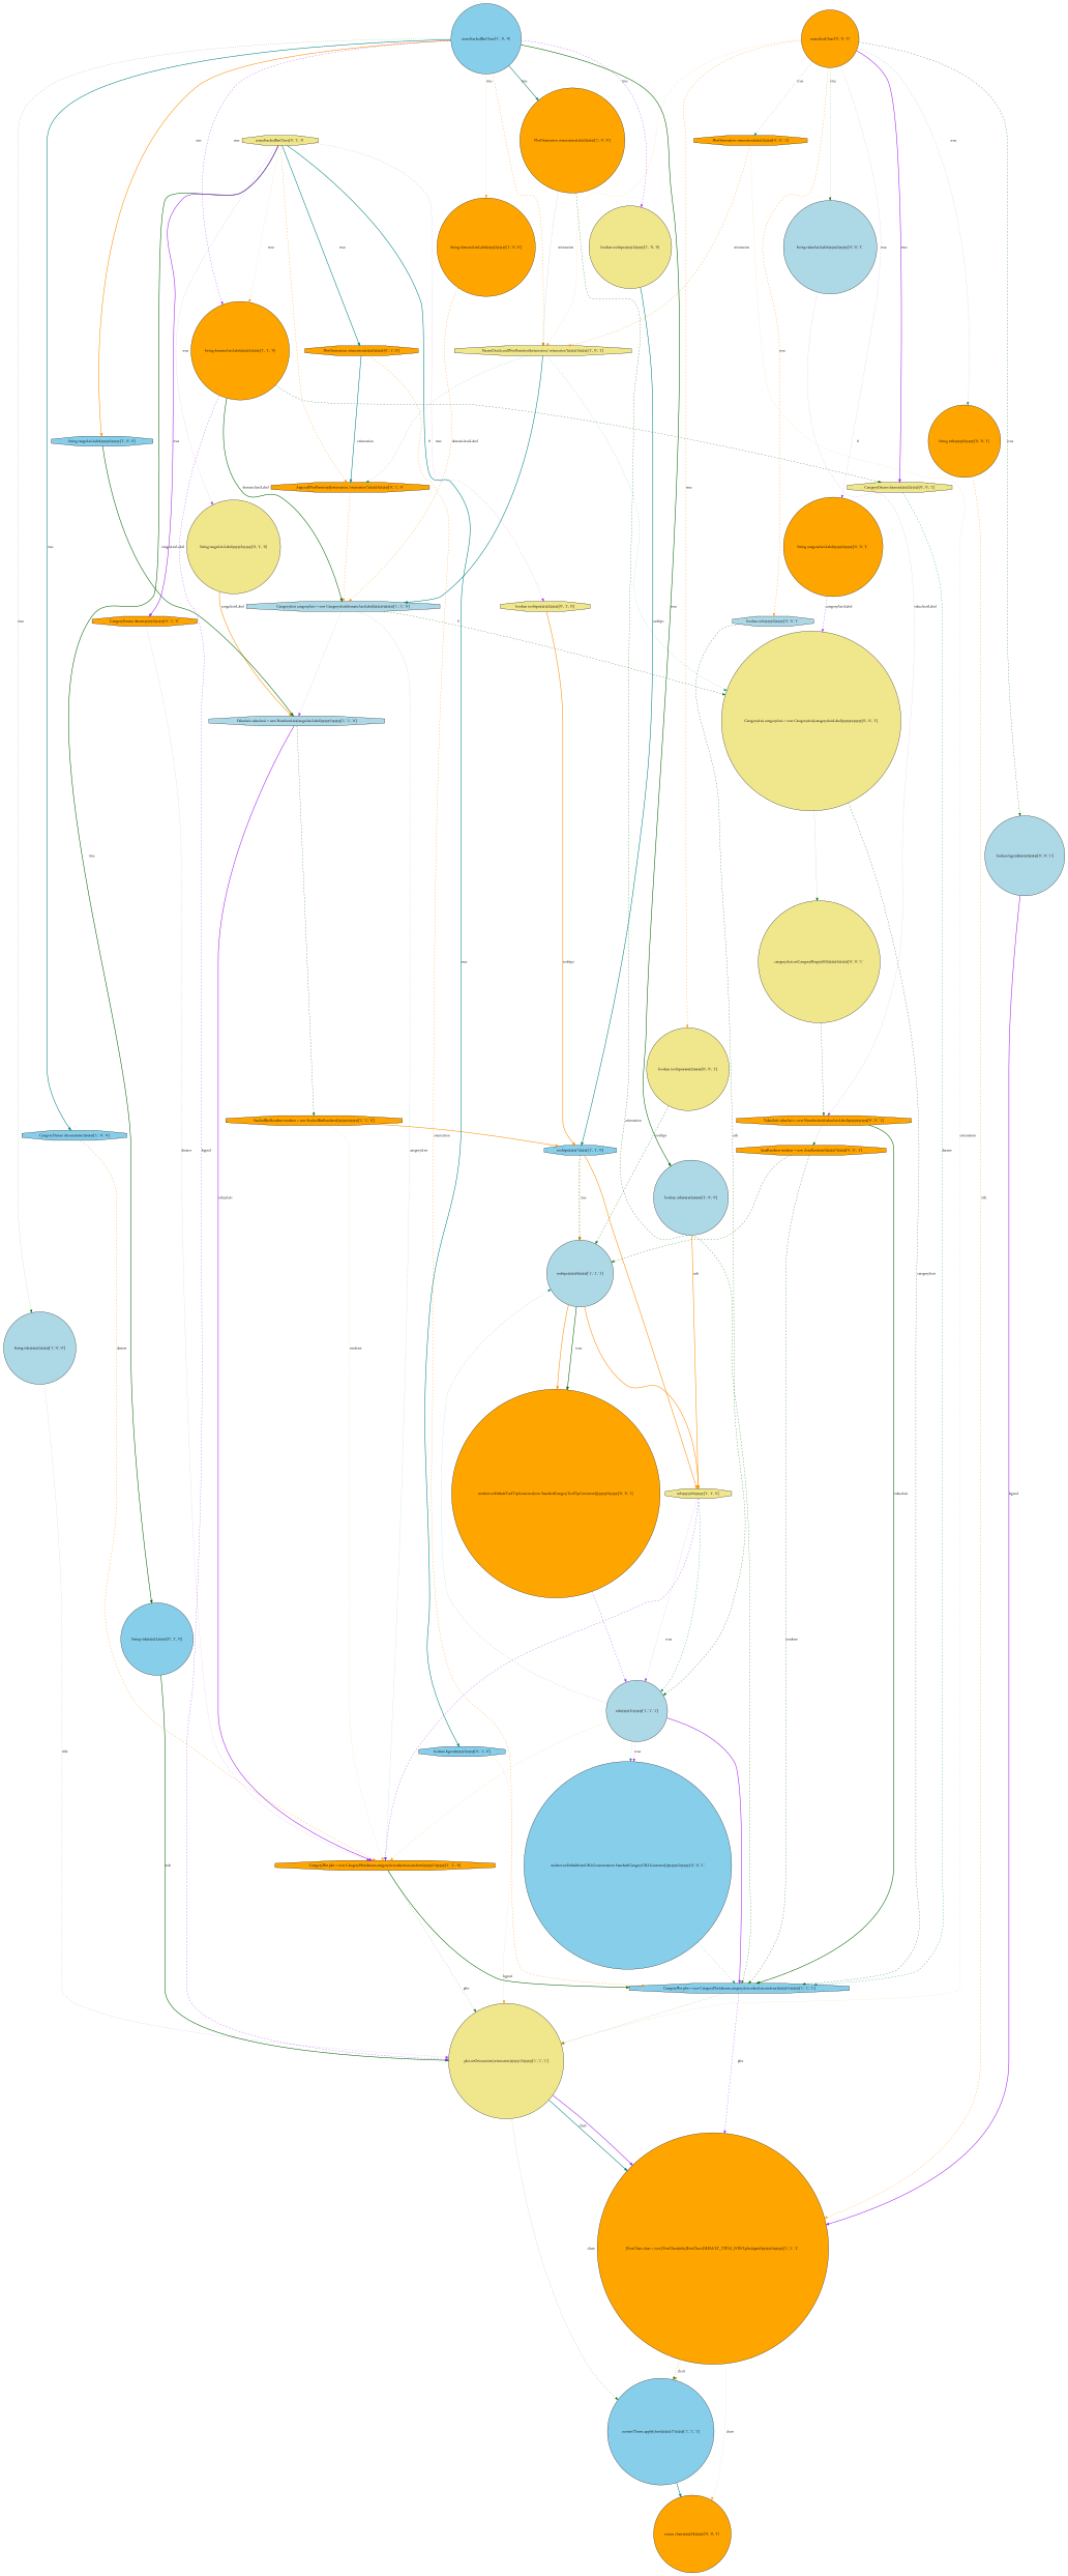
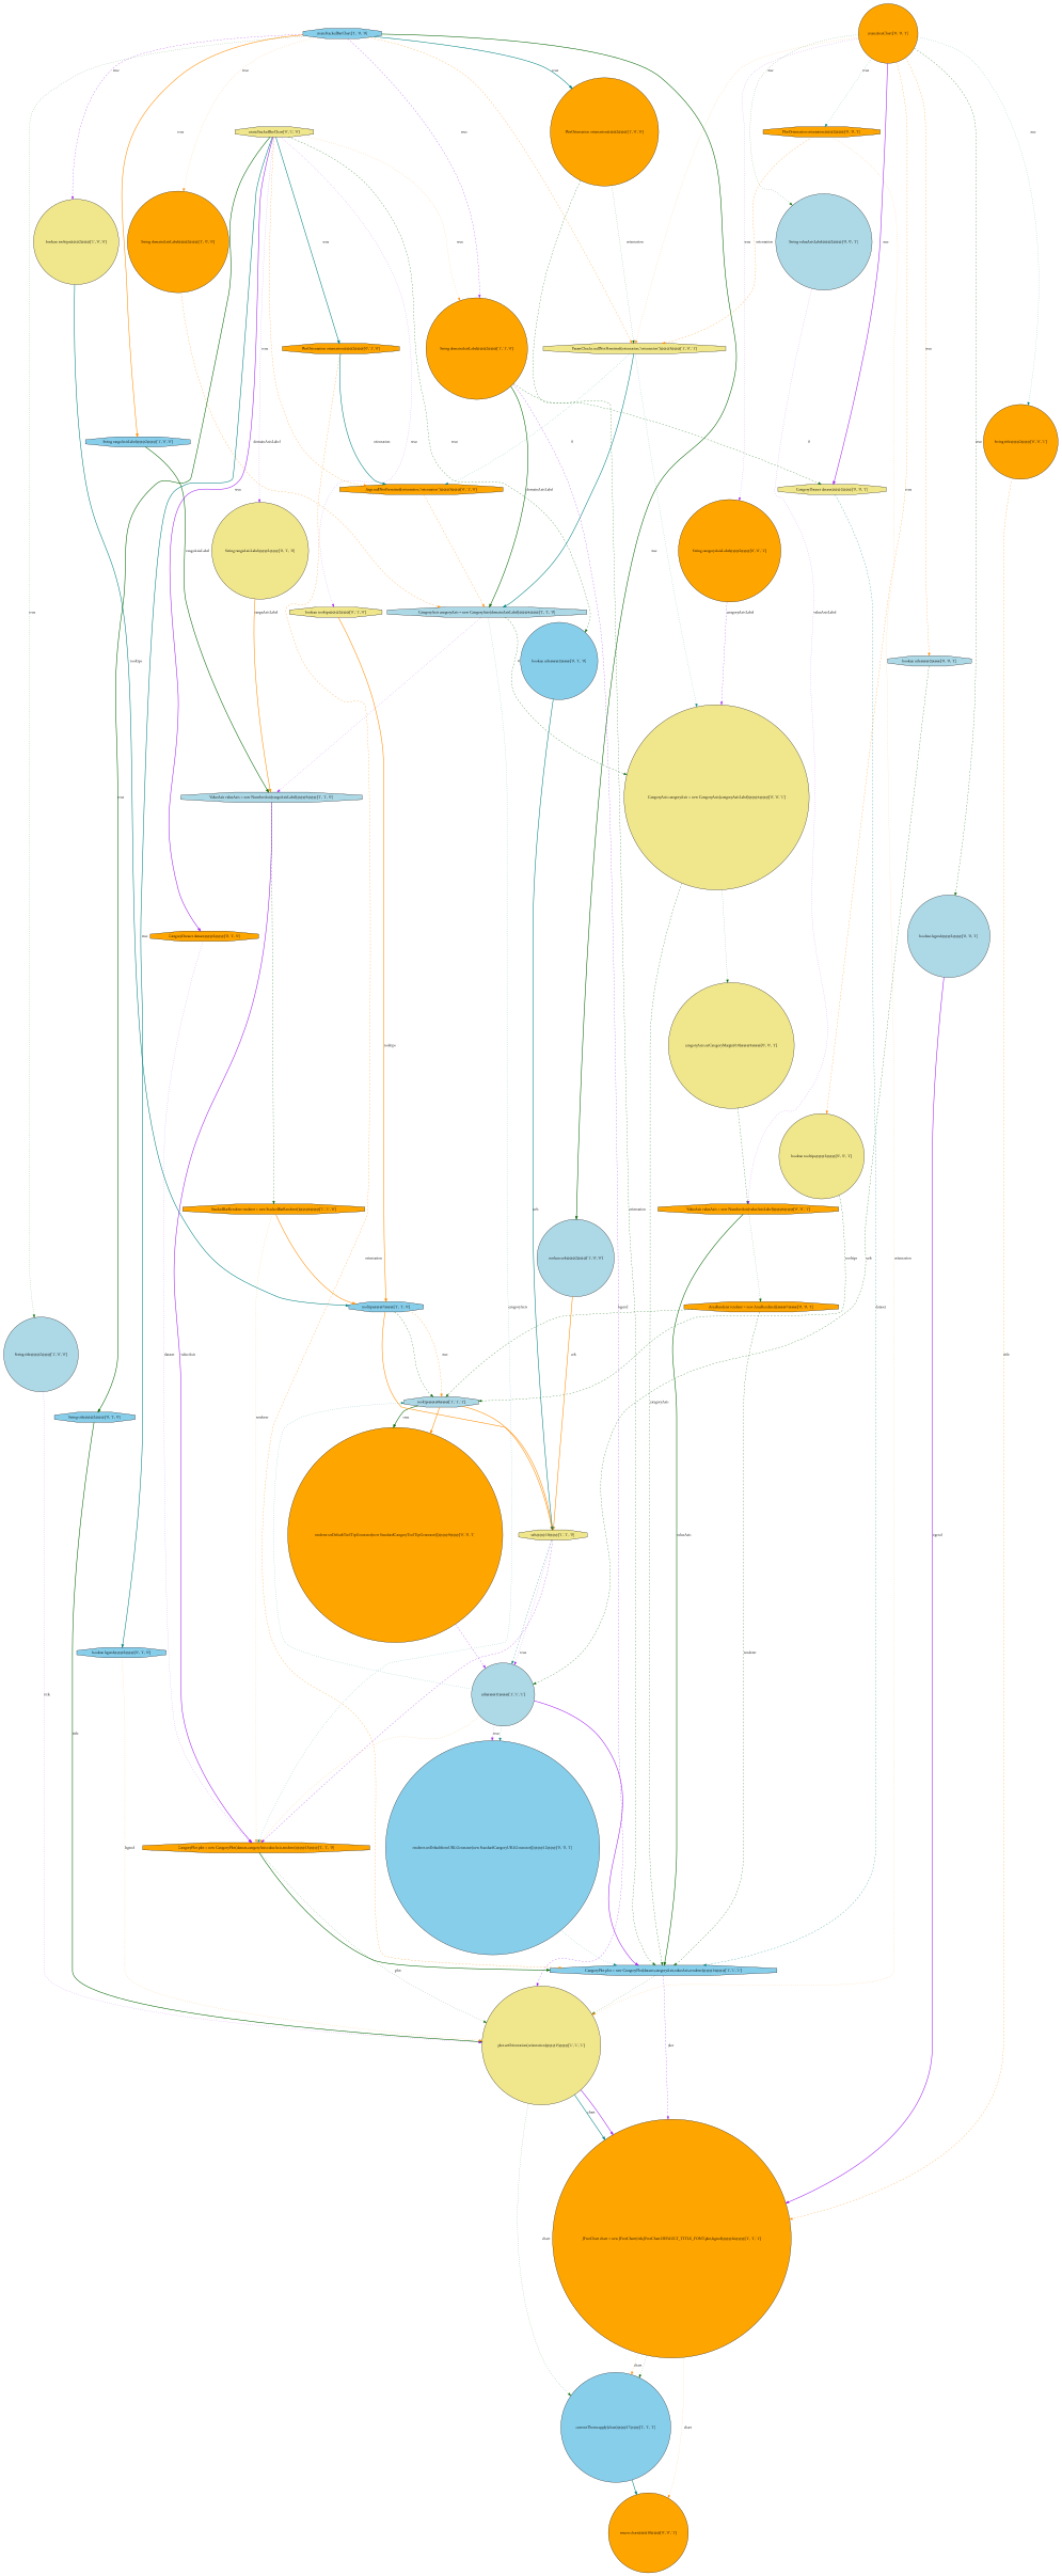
  digraph {
    fontname="EB Garamond"
    node [fillcolor=orange fontname="EB Garamond" shape=circle style=filled]
    edge [color=darkgreen fontname="EB Garamond" style=dotted]
    n1 [fillcolor=khaki label="String rangeAxisLabel@@@2@@@['0', '1', '0']"]
    n2 [fillcolor=lightblue label="ValueAxis valueAxis = new NumberAxis(rangeAxisLabel)@@@5@@@['1', '1', '0']" shape=octagon]
    n3 [label="CategoryPlot plot = new CategoryPlot(dataset,categoryAxis,valueAxis,renderer)@@@13@@@['1', '1', '0']" shape=octagon]
    n4 [label="StackedBarRenderer renderer = new StackedBarRenderer()@@@6@@@['1', '1', '0']" shape=octagon]
    n5 [fillcolor=khaki label="ParamChecks.nullNotPermitted(orientation,\"orientation\")@@@3@@@['1', '0', '1']" shape=octagon]
    n6 [fillcolor=khaki label="CategoryAxis categoryAxis = new CategoryAxis(categoryAxisLabel)@@@4@@@['0', '0', '1']"]
    n7 [fillcolor=lightblue label="CategoryAxis categoryAxis = new CategoryAxis(domainAxisLabel)@@@4@@@['1', '1', '0']" shape=octagon]
    n8 [label="Args.nullNotPermitted(orientation,\"orientation\")@@@3@@@['0', '1', '0']" shape=octagon]
    n9 [fillcolor=skyblue label="CategoryPlot plot = new CategoryPlot(dataset,categoryAxis,valueAxis,renderer)@@@14@@@['1', '1', '1']" shape=octagon]
    n10 [fillcolor=khaki label="categoryAxis.setCategoryMargin(0.0)@@@5@@@['0', '0', '1']"]
    n11 [fillcolor=khaki label="CategoryDataset dataset@@@2@@@['0', '0', '1']" shape=octagon]
    n12 [label="JFreeChart chart = new JFreeChart(title,JFreeChart.DEFAULT_TITLE_FONT,plot,legend)@@@16@@@['1', '1', '1']"]
    n13 [fillcolor=khaki label="plot.setOrientation(orientation)@@@15@@@['1', '1', '1']"]
    n14 [fillcolor=skyblue label="String rangeAxisLabel@@@2@@@['1', '0', '0']" shape=octagon]
    n15 [label="ValueAxis valueAxis = new NumberAxis(valueAxisLabel)@@@6@@@['0', '0', '1']" shape=octagon]
    n16 [label="renderer.setDefaultToolTipGenerator(new StandardCategoryToolTipGenerator())@@@9@@@['0', '0', '1']"]
    n17 [fillcolor=lightblue label="urls@@@11@@@['1', '1', '1']"]
    n18 [fillcolor=skyblue label="renderer.setDefaultItemURLGenerator(new StandardCategoryURLGenerator())@@@12@@@['0', '0', '1']"]
-   n19 [fillcolor=lightblue label="tooltips@@@8@@@['1', '1', '1']"]
+   n19 [fillcolor=lightblue label="tooltips@@@8@@@['1', '1', '1']" shape=octagon]
    n20 [label="String title@@@2@@@['0', '0', '1']"]
    n21 [fillcolor=skyblue label="currentTheme.apply(chart)@@@17@@@['1', '1', '1']"]
    n22 [label="return chart@@@18@@@['0', '0', '1']"]
-   n23 [fillcolor=skyblue label="String title@@@2@@@['0', '1', '0']"]
+   n23 [fillcolor=skyblue label="String title@@@2@@@['0', '1', '0']" shape=octagon]
    n24 [fillcolor=skyblue label="boolean legend@@@2@@@['0', '1', '0']" shape=octagon]
    n25 [label="String categoryAxisLabel@@@2@@@['0', '0', '1']"]
    n26 [label="PlotOrientation orientation@@@2@@@['1', '0', '0']"]
    n27 [fillcolor=skyblue label="tooltips@@@7@@@['1', '1', '0']" shape=octagon]
    n28 [fillcolor=khaki label="urls@@@10@@@['1', '1', '0']" shape=octagon]
-   n29 [fillcolor=skyblue label="CategoryDataset dataset@@@2@@@['1', '0', '0']" shape=octagon]
    n30 [fillcolor=lightblue label="boolean urls@@@2@@@['0', '0', '1']" shape=octagon]
-   n31 [fillcolor=skyblue label="createStackedBarChart['1', '0', '0']"]
+   n31 [fillcolor=skyblue label="createStackedBarChart['1', '0', '0']" shape=octagon]
    n32 [label="String domainAxisLabel@@@2@@@['1', '1', '0']"]
    n33 [label="String domainAxisLabel@@@2@@@['1', '0', '0']"]
    n34 [fillcolor=khaki label="boolean tooltips@@@2@@@['1', '0', '0']"]
    n35 [fillcolor=lightblue label="boolean urls@@@2@@@['1', '0', '0']"]
    n36 [fillcolor=lightblue label="String title@@@2@@@['1', '0', '0']"]
    n37 [label="AreaRenderer renderer = new AreaRenderer()@@@7@@@['0', '0', '1']" shape=octagon]
    n38 [fillcolor=lightblue label="boolean legend@@@2@@@['0', '0', '1']"]
    n39 [label="createAreaChart['0', '0', '1']"]
    n40 [label="PlotOrientation orientation@@@2@@@['0', '0', '1']" shape=octagon]
    n41 [fillcolor=khaki label="boolean tooltips@@@2@@@['0', '0', '1']"]
    n42 [fillcolor=lightblue label="String valueAxisLabel@@@2@@@['0', '0', '1']"]
    n43 [fillcolor=khaki label="createStackedBarChart['0', '1', '0']" shape=octagon]
+   n44 [fillcolor=skyblue label="boolean urls@@@2@@@['0', '1', '0']"]
    n45 [label="PlotOrientation orientation@@@2@@@['0', '1', '0']" shape=octagon]
    n46 [label="CategoryDataset dataset@@@2@@@['0', '1', '0']" shape=octagon]
    n47 [fillcolor=khaki label="boolean tooltips@@@2@@@['0', '1', '0']" shape=octagon]
    n1 -> n2 [color=darkorange label=rangeAxisLabel style=bold]
    n2 -> n3 [color=purple label=valueAxis style=bold]
    n2 -> n4 [style=dashed]
    n3 -> n9 [style=bold]
    n3 -> n13 [label=plot]
    n4 -> n3 [color=darkorange label=renderer]
    n4 -> n27 [color=darkorange style=bold]
    n5 -> n6 [color=teal]
    n5 -> n7 [color=teal style=bold]
    n5 -> n8 [color=teal label=0]
    n6 -> n9 [label=categoryAxis style=dashed]
    n6 -> n10
    n7 -> n2 [color=purple]
    n7 -> n3 [color=teal label=categoryAxis]
    n7 -> n6 [label=0 style=dashed]
    n8 -> n7 [color=darkorange style=dashed]
    n9 -> n12 [color=purple label=plot style=dashed]
    n9 -> n13
    n10 -> n15 [style=dashed]
    n11 -> n9 [color=teal label=dataset style=dashed]
    n12 -> n21 [color=darkorange label=chart]
    n12 -> n21
    n12 -> n22 [color=darkorange label=chart]
    n13 -> n12 [color=teal label=chart style=bold]
    n13 -> n12 [color=purple style=bold]
    n13 -> n21 [label=chart]
    n14 -> n2 [label=rangeAxisLabel style=bold]
    n15 -> n9 [label=valueAxis style=bold]
    n15 -> n37
    n16 -> n17 [color=purple style=dashed]
    n17 -> n3 [color=darkorange]
    n17 -> n9 [color=purple style=bold]
    n17 -> n18 [color=teal]
    n17 -> n18 [color=purple label=true]
    n17 -> n19 [color=teal]
    n18 -> n9 [color=teal]
    n19 -> n16 [label=true style=bold]
    n19 -> n16 [color=darkorange style=bold]
    n19 -> n28 [color=darkorange style=bold]
    n20 -> n12 [color=darkorange label=title style=dashed]
    n21 -> n22 [color=teal style=bold]
    n23 -> n13 [label=title style=bold]
    n24 -> n13 [color=darkorange label=legend]
    n25 -> n6 [color=purple label=categoryAxisLabel style=dashed]
    n26 -> n5 [label=orientation]
    n26 -> n9 [label=orientation style=dashed]
    n27 -> n19 [style=dashed]
    n27 -> n19 [color=darkorange label=true style=dashed]
    n27 -> n28 [color=darkorange style=bold]
    n28 -> n3 [color=purple style=dashed]
    n28 -> n17 [color=purple label=true]
    n28 -> n17 [color=teal style=dashed]
-   n29 -> n3 [color=darkorange label=dataset style=dashed]
    n30 -> n17 [label=urls style=dashed]
    n31 -> n5 [color=darkorange style=dashed]
    n31 -> n14 [color=darkorange label=true style=bold]
    n31 -> n26 [color=teal label=true style=bold]
-   n31 -> n29 [color=teal label=true style=bold]
    n31 -> n32 [color=purple label=true style=dashed]
    n31 -> n33 [color=darkorange label=true]
    n31 -> n34 [color=purple label=true style=dashed]
    n31 -> n35 [label=true style=bold]
    n31 -> n36 [label=true]
    n32 -> n7 [label=domainAxisLabel style=bold]
    n32 -> n11 [label=0 style=dashed]
    n32 -> n13 [color=purple label=legend style=dashed]
    n33 -> n7 [color=darkorange label=domainAxisLabel style=dashed]
    n34 -> n27 [color=teal label=tooltips style=bold]
    n35 -> n28 [color=darkorange label=urls style=bold]
    n36 -> n13 [color=purple label=title]
    n37 -> n9 [label=renderer style=dashed]
    n37 -> n19 [style=dashed]
    n38 -> n12 [color=purple label=legend style=bold]
    n39 -> n5 [color=darkorange]
    n39 -> n11 [color=purple label=true style=bold]
    n39 -> n20 [color=teal label=true]
    n39 -> n25 [color=purple label=true]
    n39 -> n30 [color=darkorange label=true style=dashed]
    n39 -> n38 [label=true style=dashed]
    n39 -> n40 [color=teal label=true]
    n39 -> n41 [color=darkorange label=true style=dashed]
    n39 -> n42 [label=true]
    n40 -> n5 [color=darkorange label=orientation style=dashed]
    n40 -> n13 [color=darkorange label=orientation]
    n41 -> n19 [label=tooltips style=dashed]
    n42 -> n15 [color=purple label=valueAxisLabel]
    n43 -> n1 [color=purple label=true]
    n43 -> n8 [color=darkorange style=dashed]
    n43 -> n23 [label=true style=bold]
    n43 -> n24 [color=teal label=true style=bold]
    n43 -> n32 [color=darkorange label=true]
+   n43 -> n44 [label=true style=dashed]
    n43 -> n45 [color=teal label=true style=bold]
    n43 -> n46 [color=purple label=true style=bold]
    n43 -> n47 [color=purple label=true]
+   n44 -> n28 [color=teal label=urls style=bold]
    n45 -> n8 [color=teal label=orientation style=bold]
    n45 -> n9 [color=darkorange label=orientation style=dashed]
    n46 -> n3 [color=purple label=dataset]
    n47 -> n27 [color=darkorange label=tooltips style=bold]
  }
